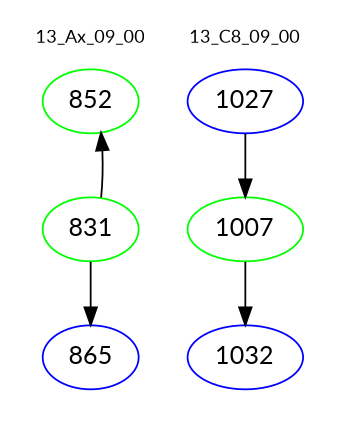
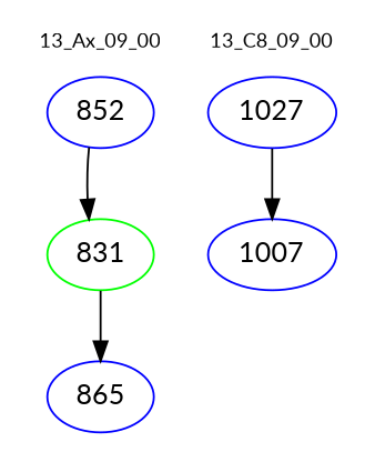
  digraph {
    fontname=Lato
    node [color=blue fontname=Lato]
    edge [color=black fontname=Lato]
-   n1 [color=green label=852]
+   n1 [label=852]
    n2 [color=green label=831]
    n3 [label=865]
    n4 [label=1027]
-   n5 [color=green label=1007]
-   n6 [label=1032]
+   n5 [label=1007]
    subgraph cluster_1 {
      color=white
      fontsize=10
      label="13_Ax_09_00"
      n1
      n2
      n3
    }
    subgraph cluster_2 {
      color=white
      fontsize=10
      label="13_C8_09_00"
      n4
      n5
-     n6
    }
-   n2 -> n1
+   n1 -> n2
    n2 -> n3
    n4 -> n5
-   n5 -> n6
  }
